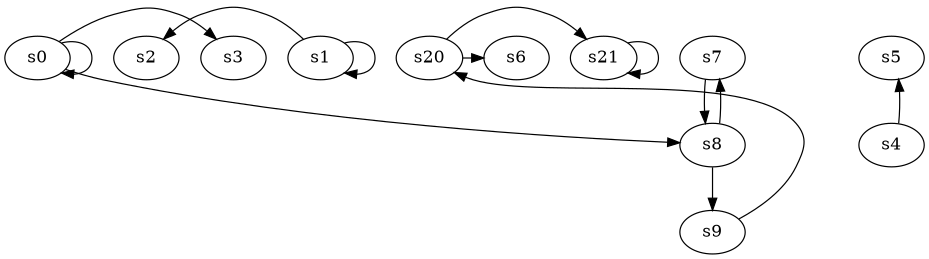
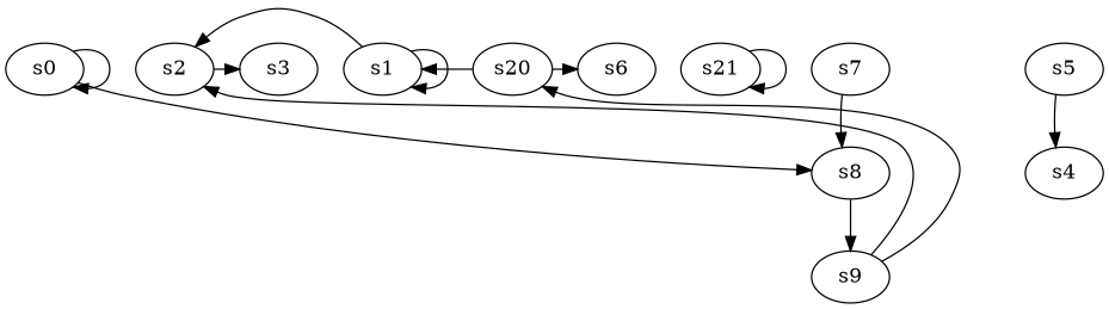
  digraph {
    node [player=0]
    s0
    s8
    s1 [player=1]
    s2
    s3 [player=1]
    s5 [player=1]
    s4
    s7 [player=1]
    s9 [player=1]
    n10 [label=s20]
    s6
    n12 [label=s21 player=1]
    s0 -> s0 [constraint="time % 4 == 0"]
    s0 -> s8 [constraint="time == 15"]
-   s8 -> s7 [constraint="!(time % 3 == 0)"]
    s8 -> s9
    s1 -> s1 [constraint="time % 3 == 0"]
    s1 -> s2 [constraint="time == 3 || time == 7"]
-   s0 -> s3 [constraint="time % 5 == 4"]
-   s4 -> s5
+   s2 -> s3 [constraint="time % 5 == 4"]
+   s5 -> s4
    s7 -> s8
+   s9 -> s2 [constraint="!(time % 3 == 0)"]
    s9 -> n10 [constraint="time % 5 == 0"]
    n10 -> s6 [constraint="!(time % 3 == 0)"]
-   n10 -> n12 [constraint="time == 0 || time == 2 || time == 16"]
+   n10 -> s1 [constraint="time == 0 || time == 2 || time == 16"]
    n12 -> n12 [constraint="time % 4 == 0"]
  }
